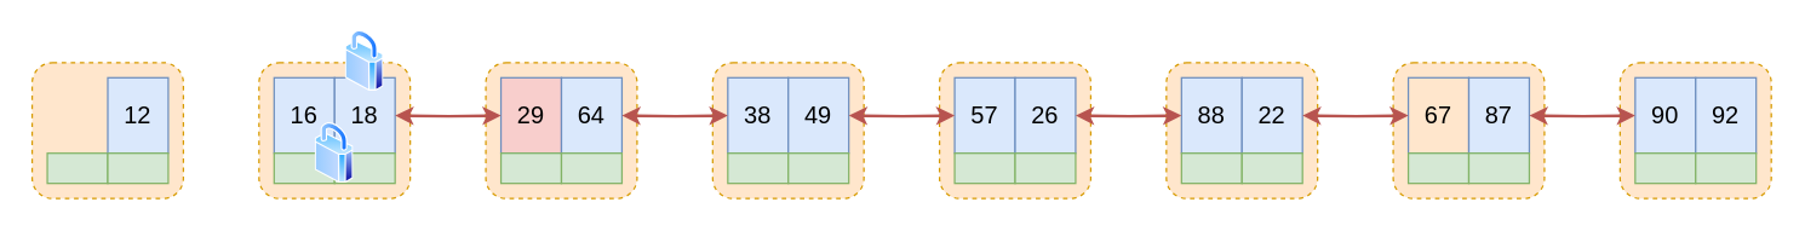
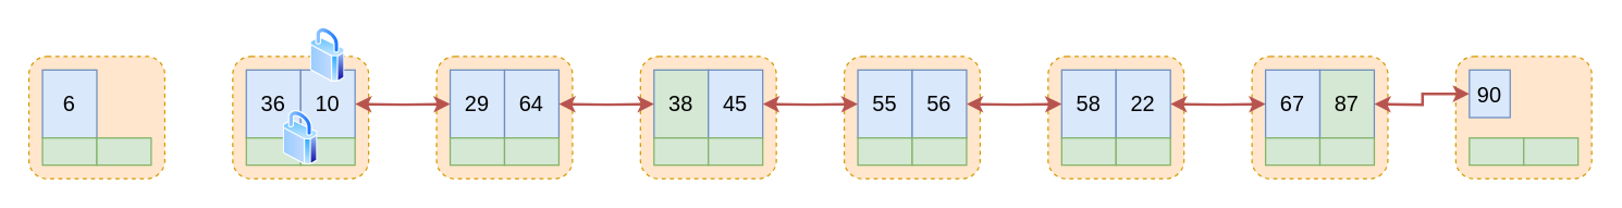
  <mxCell id="0" />
  <mxCell id="1" parent="0" />
  <mxCell id="2" value="" style="rounded=1;whiteSpace=wrap;html=1;dashed=1;strokeColor=#d79b00;fillColor=#ffe6cc;" vertex="1" parent="1"><mxGeometry x="20" y="41" width="100" height="90" as="geometry" /></mxCell>
+ <mxCell id="3" value="&lt;font style=&quot;font-size: 16px;&quot;&gt;6&lt;/font&gt;" style="rounded=0;whiteSpace=wrap;html=1;fillColor=#dae8fc;strokeColor=#6c8ebf;" vertex="1" parent="1"><mxGeometry x="30" y="51" width="40" height="50" as="geometry" /></mxCell>
  <mxCell id="4" value="" style="rounded=0;whiteSpace=wrap;html=1;fillColor=#d5e8d4;strokeColor=#82b366;" vertex="1" parent="1"><mxGeometry x="30" y="101" width="40" height="20" as="geometry" /></mxCell>
- <mxCell id="5" value="&lt;font style=&quot;font-size: 16px;&quot;&gt;12&lt;/font&gt;" style="rounded=0;whiteSpace=wrap;html=1;fillColor=#dae8fc;strokeColor=#6c8ebf;" vertex="1" parent="1"><mxGeometry x="70" y="51" width="40" height="50" as="geometry" /></mxCell>
  <mxCell id="6" value="" style="rounded=0;whiteSpace=wrap;html=1;fillColor=#d5e8d4;strokeColor=#82b366;" vertex="1" parent="1"><mxGeometry x="70" y="101" width="40" height="20" as="geometry" /></mxCell>
  <mxCell id="7" value="" style="rounded=1;whiteSpace=wrap;html=1;dashed=1;strokeColor=#d79b00;fillColor=#ffe6cc;" vertex="1" parent="1"><mxGeometry x="170" y="41" width="100" height="90" as="geometry" /></mxCell>
- <mxCell id="8" value="&lt;font style=&quot;font-size: 16px;&quot;&gt;16&lt;/font&gt;" style="rounded=0;whiteSpace=wrap;html=1;fillColor=#dae8fc;strokeColor=#6c8ebf;" vertex="1" parent="1"><mxGeometry x="180" y="51" width="40" height="50" as="geometry" /></mxCell>
+ <mxCell id="8" value="&lt;font style=&quot;font-size: 16px;&quot;&gt;36&lt;/font&gt;" style="rounded=0;whiteSpace=wrap;html=1;fillColor=#dae8fc;strokeColor=#6c8ebf;" vertex="1" parent="1"><mxGeometry x="180" y="51" width="40" height="50" as="geometry" /></mxCell>
  <mxCell id="9" value="" style="rounded=0;whiteSpace=wrap;html=1;fillColor=#d5e8d4;strokeColor=#82b366;" vertex="1" parent="1"><mxGeometry x="180" y="101" width="40" height="20" as="geometry" /></mxCell>
- <mxCell id="10" value="&lt;font style=&quot;font-size: 16px;&quot;&gt;18&lt;/font&gt;" style="rounded=0;whiteSpace=wrap;html=1;fillColor=#dae8fc;strokeColor=#6c8ebf;" vertex="1" parent="1"><mxGeometry x="220" y="51" width="40" height="50" as="geometry" /></mxCell>
+ <mxCell id="10" value="&lt;font style=&quot;font-size: 16px;&quot;&gt;10&lt;/font&gt;" style="rounded=0;whiteSpace=wrap;html=1;fillColor=#dae8fc;strokeColor=#6c8ebf;" vertex="1" parent="1"><mxGeometry x="220" y="51" width="40" height="50" as="geometry" /></mxCell>
  <mxCell id="11" value="" style="rounded=0;whiteSpace=wrap;html=1;fillColor=#d5e8d4;strokeColor=#82b366;" vertex="1" parent="1"><mxGeometry x="220" y="101" width="40" height="20" as="geometry" /></mxCell>
  <mxCell id="12" value="" style="rounded=1;whiteSpace=wrap;html=1;dashed=1;strokeColor=#d79b00;fillColor=#ffe6cc;" vertex="1" parent="1"><mxGeometry x="320" y="41" width="100" height="90" as="geometry" /></mxCell>
- <mxCell id="13" value="&lt;font style=&quot;font-size: 16px;&quot;&gt;29&lt;/font&gt;" style="rounded=0;whiteSpace=wrap;html=1;fillColor=#f8cecc;strokeColor=#6c8ebf;" vertex="1" parent="1"><mxGeometry x="330" y="51" width="40" height="50" as="geometry" /></mxCell>
+ <mxCell id="13" value="&lt;font style=&quot;font-size: 16px;&quot;&gt;29&lt;/font&gt;" style="rounded=0;whiteSpace=wrap;html=1;fillColor=#dae8fc;strokeColor=#6c8ebf;" vertex="1" parent="1"><mxGeometry x="330" y="51" width="40" height="50" as="geometry" /></mxCell>
  <mxCell id="14" value="" style="rounded=0;whiteSpace=wrap;html=1;fillColor=#d5e8d4;strokeColor=#82b366;" vertex="1" parent="1"><mxGeometry x="330" y="101" width="40" height="20" as="geometry" /></mxCell>
  <mxCell id="15" value="&lt;font style=&quot;font-size: 16px;&quot;&gt;64&lt;/font&gt;" style="rounded=0;whiteSpace=wrap;html=1;fillColor=#dae8fc;strokeColor=#6c8ebf;" vertex="1" parent="1"><mxGeometry x="370" y="51" width="40" height="50" as="geometry" /></mxCell>
  <mxCell id="16" value="" style="rounded=0;whiteSpace=wrap;html=1;fillColor=#d5e8d4;strokeColor=#82b366;" vertex="1" parent="1"><mxGeometry x="370" y="101" width="40" height="20" as="geometry" /></mxCell>
  <mxCell id="17" style="edgeStyle=orthogonalEdgeStyle;rounded=0;orthogonalLoop=1;jettySize=auto;html=1;startArrow=classic;startFill=1;fillColor=#f8cecc;strokeColor=#b85450;strokeWidth=2;" edge="1" parent="1" target="13"><mxGeometry relative="1" as="geometry"><mxPoint x="260" y="76" as="sourcePoint" /></mxGeometry></mxCell>
  <mxCell id="18" value="" style="rounded=1;whiteSpace=wrap;html=1;dashed=1;strokeColor=#d79b00;fillColor=#ffe6cc;" vertex="1" parent="1"><mxGeometry x="470" y="41" width="100" height="90" as="geometry" /></mxCell>
- <mxCell id="19" value="&lt;font style=&quot;font-size: 16px;&quot;&gt;38&lt;/font&gt;" style="rounded=0;whiteSpace=wrap;html=1;fillColor=#dae8fc;strokeColor=#6c8ebf;" vertex="1" parent="1"><mxGeometry x="480" y="51" width="40" height="50" as="geometry" /></mxCell>
+ <mxCell id="19" value="&lt;font style=&quot;font-size: 16px;&quot;&gt;38&lt;/font&gt;" style="rounded=0;whiteSpace=wrap;html=1;fillColor=#d5e8d4;strokeColor=#6c8ebf;" vertex="1" parent="1"><mxGeometry x="480" y="51" width="40" height="50" as="geometry" /></mxCell>
  <mxCell id="20" value="" style="rounded=0;whiteSpace=wrap;html=1;fillColor=#d5e8d4;strokeColor=#82b366;" vertex="1" parent="1"><mxGeometry x="480" y="101" width="40" height="20" as="geometry" /></mxCell>
- <mxCell id="21" value="&lt;font style=&quot;font-size: 16px;&quot;&gt;49&lt;/font&gt;" style="rounded=0;whiteSpace=wrap;html=1;fillColor=#dae8fc;strokeColor=#6c8ebf;" vertex="1" parent="1"><mxGeometry x="520" y="51" width="40" height="50" as="geometry" /></mxCell>
+ <mxCell id="21" value="&lt;font style=&quot;font-size: 16px;&quot;&gt;45&lt;/font&gt;" style="rounded=0;whiteSpace=wrap;html=1;fillColor=#dae8fc;strokeColor=#6c8ebf;" vertex="1" parent="1"><mxGeometry x="520" y="51" width="40" height="50" as="geometry" /></mxCell>
  <mxCell id="22" value="" style="rounded=0;whiteSpace=wrap;html=1;fillColor=#d5e8d4;strokeColor=#82b366;" vertex="1" parent="1"><mxGeometry x="520" y="101" width="40" height="20" as="geometry" /></mxCell>
  <mxCell id="23" style="edgeStyle=orthogonalEdgeStyle;rounded=0;orthogonalLoop=1;jettySize=auto;html=1;startArrow=classic;startFill=1;fillColor=#f8cecc;strokeColor=#b85450;strokeWidth=2;" edge="1" parent="1" target="19"><mxGeometry relative="1" as="geometry"><mxPoint x="410" y="76" as="sourcePoint" /></mxGeometry></mxCell>
  <mxCell id="24" value="" style="rounded=1;whiteSpace=wrap;html=1;dashed=1;strokeColor=#d79b00;fillColor=#ffe6cc;" vertex="1" parent="1"><mxGeometry x="620" y="41" width="100" height="90" as="geometry" /></mxCell>
- <mxCell id="25" value="&lt;font style=&quot;font-size: 16px;&quot;&gt;57&lt;/font&gt;" style="rounded=0;whiteSpace=wrap;html=1;fillColor=#dae8fc;strokeColor=#6c8ebf;" vertex="1" parent="1"><mxGeometry x="630" y="51" width="40" height="50" as="geometry" /></mxCell>
+ <mxCell id="25" value="&lt;font style=&quot;font-size: 16px;&quot;&gt;55&lt;/font&gt;" style="rounded=0;whiteSpace=wrap;html=1;fillColor=#dae8fc;strokeColor=#6c8ebf;" vertex="1" parent="1"><mxGeometry x="630" y="51" width="40" height="50" as="geometry" /></mxCell>
  <mxCell id="26" value="" style="rounded=0;whiteSpace=wrap;html=1;fillColor=#d5e8d4;strokeColor=#82b366;" vertex="1" parent="1"><mxGeometry x="630" y="101" width="40" height="20" as="geometry" /></mxCell>
- <mxCell id="27" value="&lt;font style=&quot;font-size: 16px;&quot;&gt;26&lt;/font&gt;" style="rounded=0;whiteSpace=wrap;html=1;fillColor=#dae8fc;strokeColor=#6c8ebf;" vertex="1" parent="1"><mxGeometry x="670" y="51" width="40" height="50" as="geometry" /></mxCell>
+ <mxCell id="27" value="&lt;font style=&quot;font-size: 16px;&quot;&gt;56&lt;/font&gt;" style="rounded=0;whiteSpace=wrap;html=1;fillColor=#dae8fc;strokeColor=#6c8ebf;" vertex="1" parent="1"><mxGeometry x="670" y="51" width="40" height="50" as="geometry" /></mxCell>
  <mxCell id="28" value="" style="rounded=0;whiteSpace=wrap;html=1;fillColor=#d5e8d4;strokeColor=#82b366;" vertex="1" parent="1"><mxGeometry x="670" y="101" width="40" height="20" as="geometry" /></mxCell>
  <mxCell id="29" style="edgeStyle=orthogonalEdgeStyle;rounded=0;orthogonalLoop=1;jettySize=auto;html=1;startArrow=classic;startFill=1;fillColor=#f8cecc;strokeColor=#b85450;strokeWidth=2;" edge="1" parent="1" target="25"><mxGeometry relative="1" as="geometry"><mxPoint x="560" y="76" as="sourcePoint" /></mxGeometry></mxCell>
  <mxCell id="30" value="" style="rounded=1;whiteSpace=wrap;html=1;dashed=1;strokeColor=#d79b00;fillColor=#ffe6cc;" vertex="1" parent="1"><mxGeometry x="770" y="41" width="100" height="90" as="geometry" /></mxCell>
- <mxCell id="31" value="&lt;font style=&quot;font-size: 16px;&quot;&gt;88&lt;/font&gt;" style="rounded=0;whiteSpace=wrap;html=1;fillColor=#dae8fc;strokeColor=#6c8ebf;" vertex="1" parent="1"><mxGeometry x="780" y="51" width="40" height="50" as="geometry" /></mxCell>
+ <mxCell id="31" value="&lt;font style=&quot;font-size: 16px;&quot;&gt;58&lt;/font&gt;" style="rounded=0;whiteSpace=wrap;html=1;fillColor=#dae8fc;strokeColor=#6c8ebf;" vertex="1" parent="1"><mxGeometry x="780" y="51" width="40" height="50" as="geometry" /></mxCell>
  <mxCell id="32" value="" style="rounded=0;whiteSpace=wrap;html=1;fillColor=#d5e8d4;strokeColor=#82b366;" vertex="1" parent="1"><mxGeometry x="780" y="101" width="40" height="20" as="geometry" /></mxCell>
  <mxCell id="33" value="&lt;font style=&quot;font-size: 16px;&quot;&gt;22&lt;/font&gt;" style="rounded=0;whiteSpace=wrap;html=1;fillColor=#dae8fc;strokeColor=#6c8ebf;" vertex="1" parent="1"><mxGeometry x="820" y="51" width="40" height="50" as="geometry" /></mxCell>
  <mxCell id="34" value="" style="rounded=0;whiteSpace=wrap;html=1;fillColor=#d5e8d4;strokeColor=#82b366;" vertex="1" parent="1"><mxGeometry x="820" y="101" width="40" height="20" as="geometry" /></mxCell>
  <mxCell id="35" style="edgeStyle=orthogonalEdgeStyle;rounded=0;orthogonalLoop=1;jettySize=auto;html=1;startArrow=classic;startFill=1;fillColor=#f8cecc;strokeColor=#b85450;strokeWidth=2;" edge="1" parent="1" target="31"><mxGeometry relative="1" as="geometry"><mxPoint x="710" y="76" as="sourcePoint" /></mxGeometry></mxCell>
  <mxCell id="36" value="" style="rounded=1;whiteSpace=wrap;html=1;dashed=1;strokeColor=#d79b00;fillColor=#ffe6cc;" vertex="1" parent="1"><mxGeometry x="920" y="41" width="100" height="90" as="geometry" /></mxCell>
- <mxCell id="37" value="&lt;font style=&quot;font-size: 16px;&quot;&gt;67&lt;/font&gt;" style="rounded=0;whiteSpace=wrap;html=1;fillColor=#ffe6cc;strokeColor=#6c8ebf;" vertex="1" parent="1"><mxGeometry x="930" y="51" width="40" height="50" as="geometry" /></mxCell>
+ <mxCell id="37" value="&lt;font style=&quot;font-size: 16px;&quot;&gt;67&lt;/font&gt;" style="rounded=0;whiteSpace=wrap;html=1;fillColor=#dae8fc;strokeColor=#6c8ebf;" vertex="1" parent="1"><mxGeometry x="930" y="51" width="40" height="50" as="geometry" /></mxCell>
  <mxCell id="38" value="" style="rounded=0;whiteSpace=wrap;html=1;fillColor=#d5e8d4;strokeColor=#82b366;" vertex="1" parent="1"><mxGeometry x="930" y="101" width="40" height="20" as="geometry" /></mxCell>
- <mxCell id="39" value="&lt;font style=&quot;font-size: 16px;&quot;&gt;87&lt;/font&gt;" style="rounded=0;whiteSpace=wrap;html=1;fillColor=#dae8fc;strokeColor=#6c8ebf;" vertex="1" parent="1"><mxGeometry x="970" y="51" width="40" height="50" as="geometry" /></mxCell>
+ <mxCell id="39" value="&lt;font style=&quot;font-size: 16px;&quot;&gt;87&lt;/font&gt;" style="rounded=0;whiteSpace=wrap;html=1;fillColor=#d5e8d4;strokeColor=#6c8ebf;" vertex="1" parent="1"><mxGeometry x="970" y="51" width="40" height="50" as="geometry" /></mxCell>
  <mxCell id="40" value="" style="rounded=0;whiteSpace=wrap;html=1;fillColor=#d5e8d4;strokeColor=#82b366;" vertex="1" parent="1"><mxGeometry x="970" y="101" width="40" height="20" as="geometry" /></mxCell>
  <mxCell id="41" style="edgeStyle=orthogonalEdgeStyle;rounded=0;orthogonalLoop=1;jettySize=auto;html=1;startArrow=classic;startFill=1;fillColor=#f8cecc;strokeColor=#b85450;strokeWidth=2;" edge="1" parent="1" target="37"><mxGeometry relative="1" as="geometry"><mxPoint x="860" y="76" as="sourcePoint" /></mxGeometry></mxCell>
  <mxCell id="42" value="" style="rounded=1;whiteSpace=wrap;html=1;dashed=1;strokeColor=#d79b00;fillColor=#ffe6cc;" vertex="1" parent="1"><mxGeometry x="1070" y="41" width="100" height="90" as="geometry" /></mxCell>
- <mxCell id="43" value="&lt;font style=&quot;font-size: 16px;&quot;&gt;90&lt;/font&gt;" style="rounded=0;whiteSpace=wrap;html=1;fillColor=#dae8fc;strokeColor=#6c8ebf;" vertex="1" parent="1"><mxGeometry x="1080" y="51" width="40" height="50" as="geometry" /></mxCell>
+ <mxCell id="43" value="&lt;font style=&quot;font-size: 16px;&quot;&gt;90&lt;/font&gt;" style="rounded=0;whiteSpace=wrap;html=1;fillColor=#dae8fc;strokeColor=#6c8ebf;" vertex="1" parent="1"><mxGeometry x="1080" y="51" width="30" height="35" as="geometry" /></mxCell>
  <mxCell id="44" value="" style="rounded=0;whiteSpace=wrap;html=1;fillColor=#d5e8d4;strokeColor=#82b366;" vertex="1" parent="1"><mxGeometry x="1080" y="101" width="40" height="20" as="geometry" /></mxCell>
- <mxCell id="45" value="&lt;font style=&quot;font-size: 16px;&quot;&gt;92&lt;/font&gt;" style="rounded=0;whiteSpace=wrap;html=1;fillColor=#dae8fc;strokeColor=#6c8ebf;" vertex="1" parent="1"><mxGeometry x="1120" y="51" width="40" height="50" as="geometry" /></mxCell>
  <mxCell id="46" value="" style="rounded=0;whiteSpace=wrap;html=1;fillColor=#d5e8d4;strokeColor=#82b366;" vertex="1" parent="1"><mxGeometry x="1120" y="101" width="40" height="20" as="geometry" /></mxCell>
  <mxCell id="47" style="edgeStyle=orthogonalEdgeStyle;rounded=0;orthogonalLoop=1;jettySize=auto;html=1;startArrow=classic;startFill=1;fillColor=#f8cecc;strokeColor=#b85450;strokeWidth=2;" edge="1" parent="1" target="43"><mxGeometry relative="1" as="geometry"><mxPoint x="1010" y="76" as="sourcePoint" /></mxGeometry></mxCell>
  <mxCell id="48" value="" style="image;aspect=fixed;perimeter=ellipsePerimeter;html=1;align=center;shadow=0;dashed=0;spacingTop=3;image=img/lib/active_directory/secure.svg;" vertex="1" parent="1"><mxGeometry x="227.2" y="20" width="25.6" height="40" as="geometry" /></mxCell>
  <mxCell id="49" value="" style="image;aspect=fixed;perimeter=ellipsePerimeter;html=1;align=center;shadow=0;dashed=0;spacingTop=3;image=img/lib/active_directory/secure.svg;" vertex="1" parent="1"><mxGeometry x="207.2" y="81" width="25.6" height="40" as="geometry" /></mxCell>
